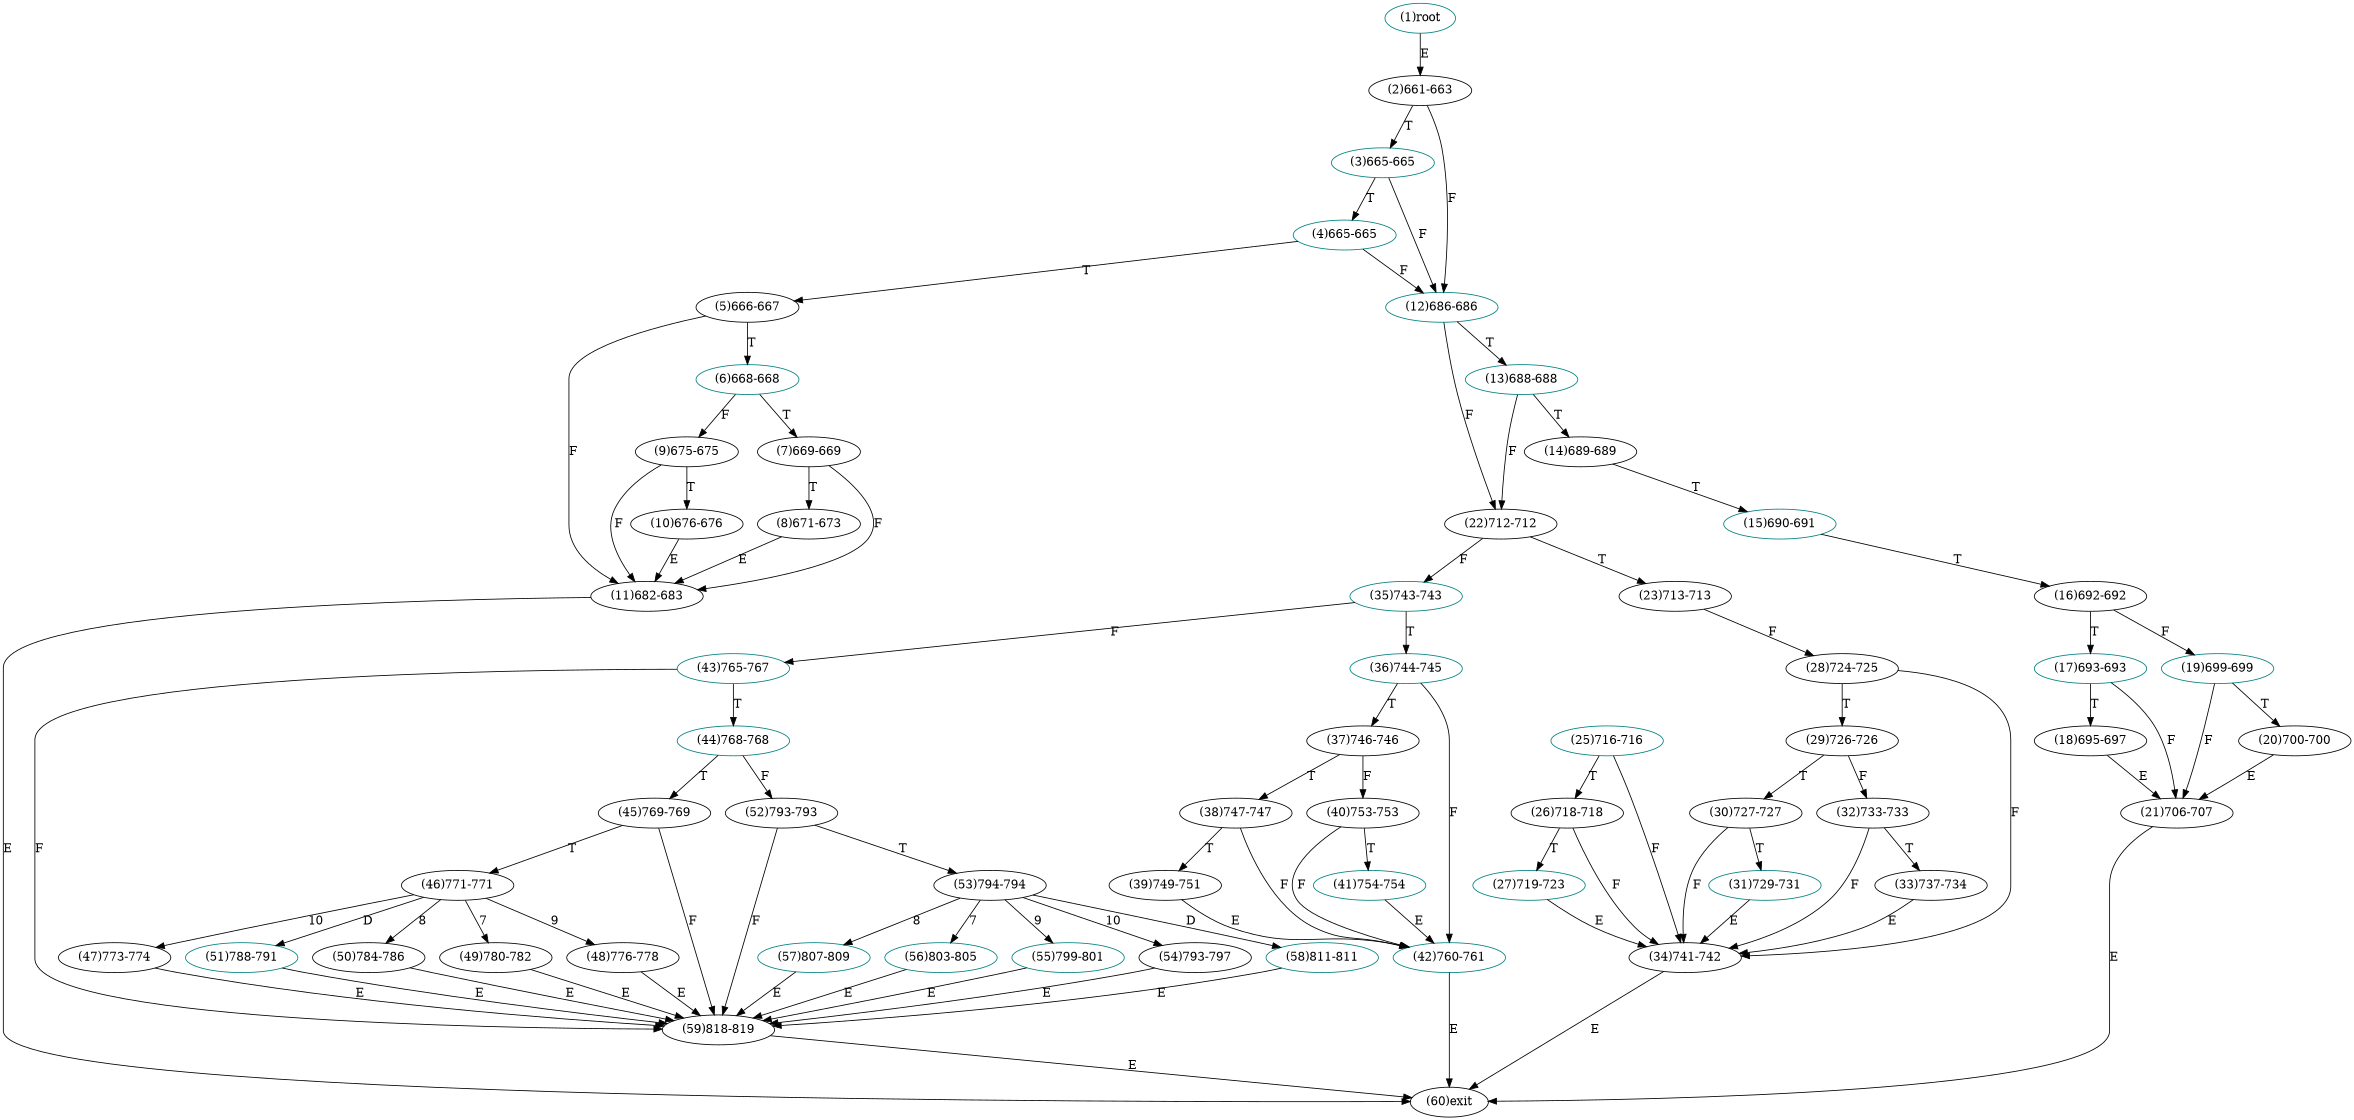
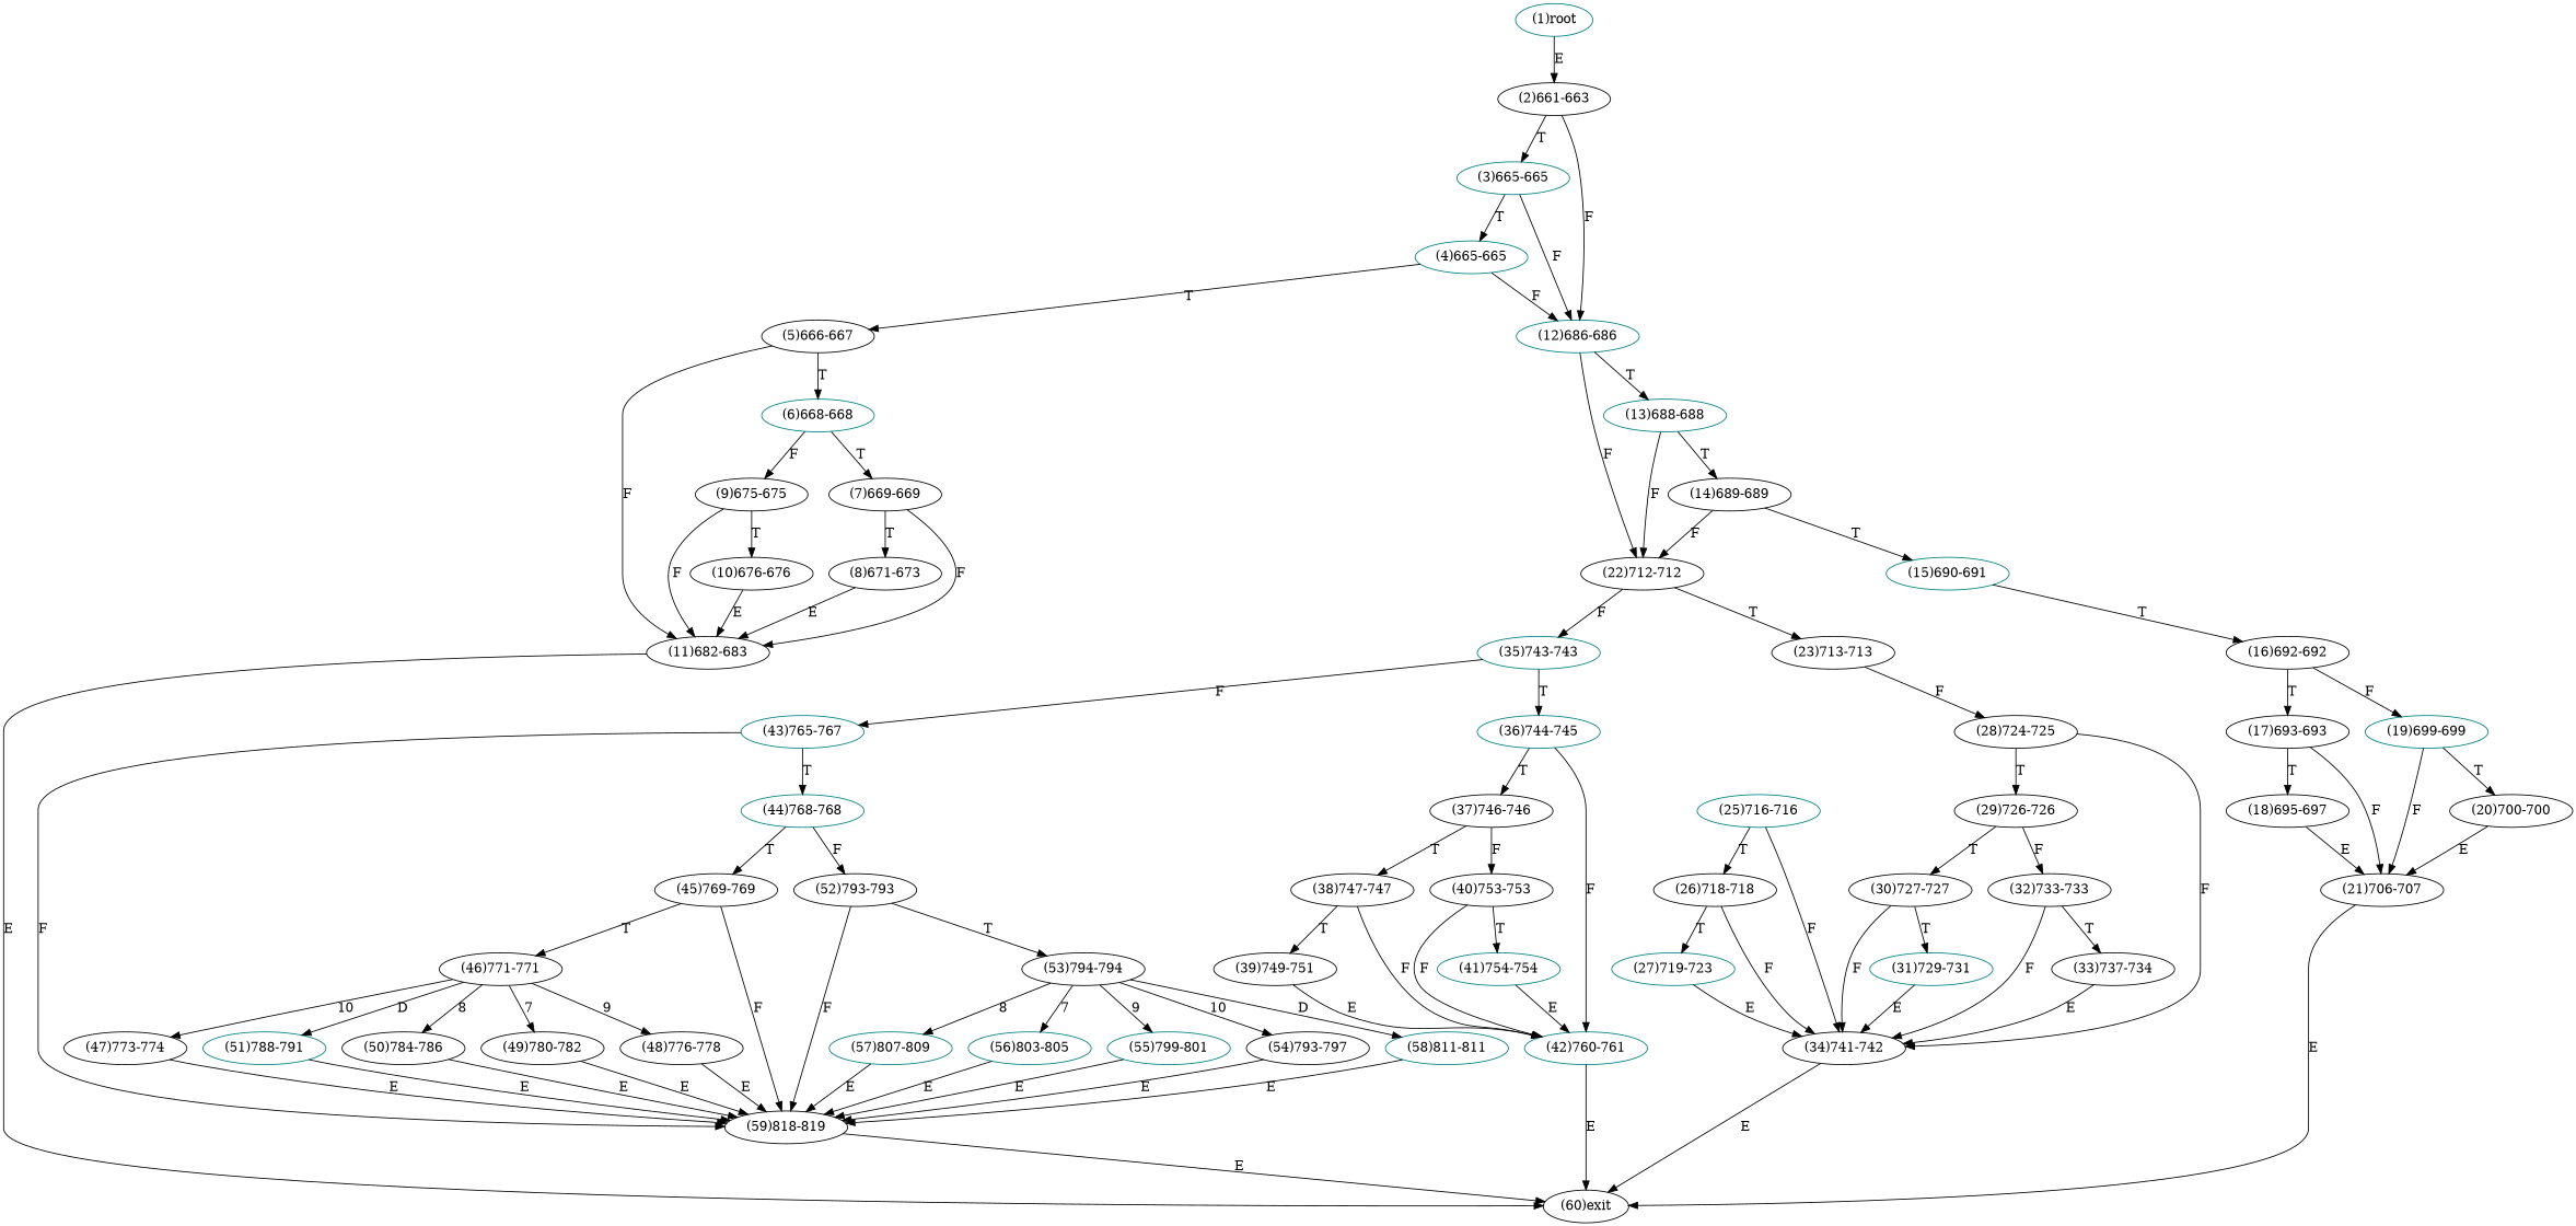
  digraph {
    node [color=black]
    n1 [color=teal label="(1)root"]
    n2 [label="(2)661-663"]
    n3 [color=teal label="(3)665-665"]
    n4 [color=teal label="(12)686-686"]
    n5 [color=teal label="(4)665-665"]
    n6 [color=teal label="(13)688-688"]
    n7 [label="(22)712-712"]
    n8 [label="(5)666-667"]
    n9 [color=teal label="(6)668-668"]
    n10 [label="(11)682-683"]
    n11 [label="(7)669-669"]
    n12 [label="(9)675-675"]
    n13 [label="(60)exit"]
    n14 [label="(8)671-673"]
    n15 [label="(10)676-676"]
    n16 [label="(14)689-689"]
    n17 [label="(23)713-713"]
    n18 [color=teal label="(35)743-743"]
    n19 [color=teal label="(15)690-691"]
    n20 [label="(16)692-692"]
-   n21 [color=teal label="(17)693-693"]
+   n21 [label="(17)693-693"]
    n22 [color=teal label="(19)699-699"]
    n23 [label="(21)706-707"]
    n24 [label="(18)695-697"]
    n25 [label="(20)700-700"]
    n26 [label="(28)724-725"]
    n27 [label="(34)741-742"]
    n28 [label="(29)726-726"]
    n29 [color=teal label="(36)744-745"]
    n30 [color=teal label="(43)765-767"]
    n31 [color=teal label="(25)716-716"]
    n32 [label="(26)718-718"]
    n33 [color=teal label="(27)719-723"]
    n34 [label="(30)727-727"]
    n35 [label="(32)733-733"]
    n36 [color=teal label="(31)729-731"]
    n37 [label="(33)737-734"]
    n38 [color=teal label="(42)760-761"]
    n39 [label="(37)746-746"]
    n40 [color=teal label="(44)768-768"]
    n41 [label="(59)818-819"]
    n42 [label="(38)747-747"]
    n43 [label="(39)749-751"]
    n44 [label="(40)753-753"]
    n45 [color=teal label="(41)754-754"]
    n46 [label="(45)769-769"]
    n47 [label="(52)793-793"]
    n48 [label="(46)771-771"]
    n49 [label="(47)773-774"]
    n50 [color=teal label="(51)788-791"]
    n51 [label="(50)784-786"]
    n52 [label="(49)780-782"]
    n53 [label="(48)776-778"]
    n54 [label="(53)794-794"]
    n55 [color=teal label="(55)799-801"]
    n56 [label="(54)793-797"]
    n57 [color=teal label="(58)811-811"]
    n58 [color=teal label="(57)807-809"]
    n59 [color=teal label="(56)803-805"]
    n1 -> n2 [label=E]
    n2 -> n3 [label=T]
    n2 -> n4 [label=F]
    n3 -> n4 [label=F]
    n3 -> n5 [label=T]
    n4 -> n6 [label=T]
    n4 -> n7 [label=F]
    n5 -> n4 [label=F]
    n5 -> n8 [label=T]
    n6 -> n7 [label=F]
    n6 -> n16 [label=T]
    n7 -> n17 [label=T]
    n7 -> n18 [label=F]
    n8 -> n9 [label=T]
    n8 -> n10 [label=F]
    n9 -> n11 [label=T]
    n9 -> n12 [label=F]
    n10 -> n13 [label=E]
    n11 -> n10 [label=F]
    n11 -> n14 [label=T]
    n12 -> n10 [label=F]
    n12 -> n15 [label=T]
    n14 -> n10 [label=E]
    n15 -> n10 [label=E]
+   n16 -> n7 [label=F]
    n16 -> n19 [label=T]
    n17 -> n26 [label=F]
    n18 -> n29 [label=T]
    n18 -> n30 [label=F]
    n19 -> n20 [label=T]
    n20 -> n21 [label=T]
    n20 -> n22 [label=F]
    n21 -> n23 [label=F]
    n21 -> n24 [label=T]
    n22 -> n23 [label=F]
    n22 -> n25 [label=T]
    n23 -> n13 [label=E]
    n24 -> n23 [label=E]
    n25 -> n23 [label=E]
    n26 -> n27 [label=F]
    n26 -> n28 [label=T]
    n27 -> n13 [label=E]
    n28 -> n34 [label=T]
    n28 -> n35 [label=F]
    n29 -> n38 [label=F]
    n29 -> n39 [label=T]
    n30 -> n40 [label=T]
    n30 -> n41 [label=F]
    n31 -> n27 [label=F]
    n31 -> n32 [label=T]
    n32 -> n27 [label=F]
    n32 -> n33 [label=T]
    n33 -> n27 [label=E]
    n34 -> n27 [label=F]
    n34 -> n36 [label=T]
    n35 -> n27 [label=F]
    n35 -> n37 [label=T]
    n36 -> n27 [label=E]
    n37 -> n27 [label=E]
    n38 -> n13 [label=E]
    n39 -> n42 [label=T]
    n39 -> n44 [label=F]
    n40 -> n46 [label=T]
    n40 -> n47 [label=F]
    n41 -> n13 [label=E]
    n42 -> n38 [label=F]
    n42 -> n43 [label=T]
    n43 -> n38 [label=E]
    n44 -> n38 [label=F]
    n44 -> n45 [label=T]
    n45 -> n38 [label=E]
    n46 -> n41 [label=F]
    n46 -> n48 [label=T]
    n47 -> n41 [label=F]
    n47 -> n54 [label=T]
    n48 -> n49 [label=10]
    n48 -> n50 [label=D]
    n48 -> n51 [label=8]
    n48 -> n52 [label=7]
    n48 -> n53 [label=9]
    n49 -> n41 [label=E]
    n50 -> n41 [label=E]
    n51 -> n41 [label=E]
    n52 -> n41 [label=E]
    n53 -> n41 [label=E]
    n54 -> n55 [label=9]
    n54 -> n56 [label=10]
    n54 -> n57 [label=D]
    n54 -> n58 [label=8]
    n54 -> n59 [label=7]
    n55 -> n41 [label=E]
    n56 -> n41 [label=E]
    n57 -> n41 [label=E]
    n58 -> n41 [label=E]
    n59 -> n41 [label=E]
  }
